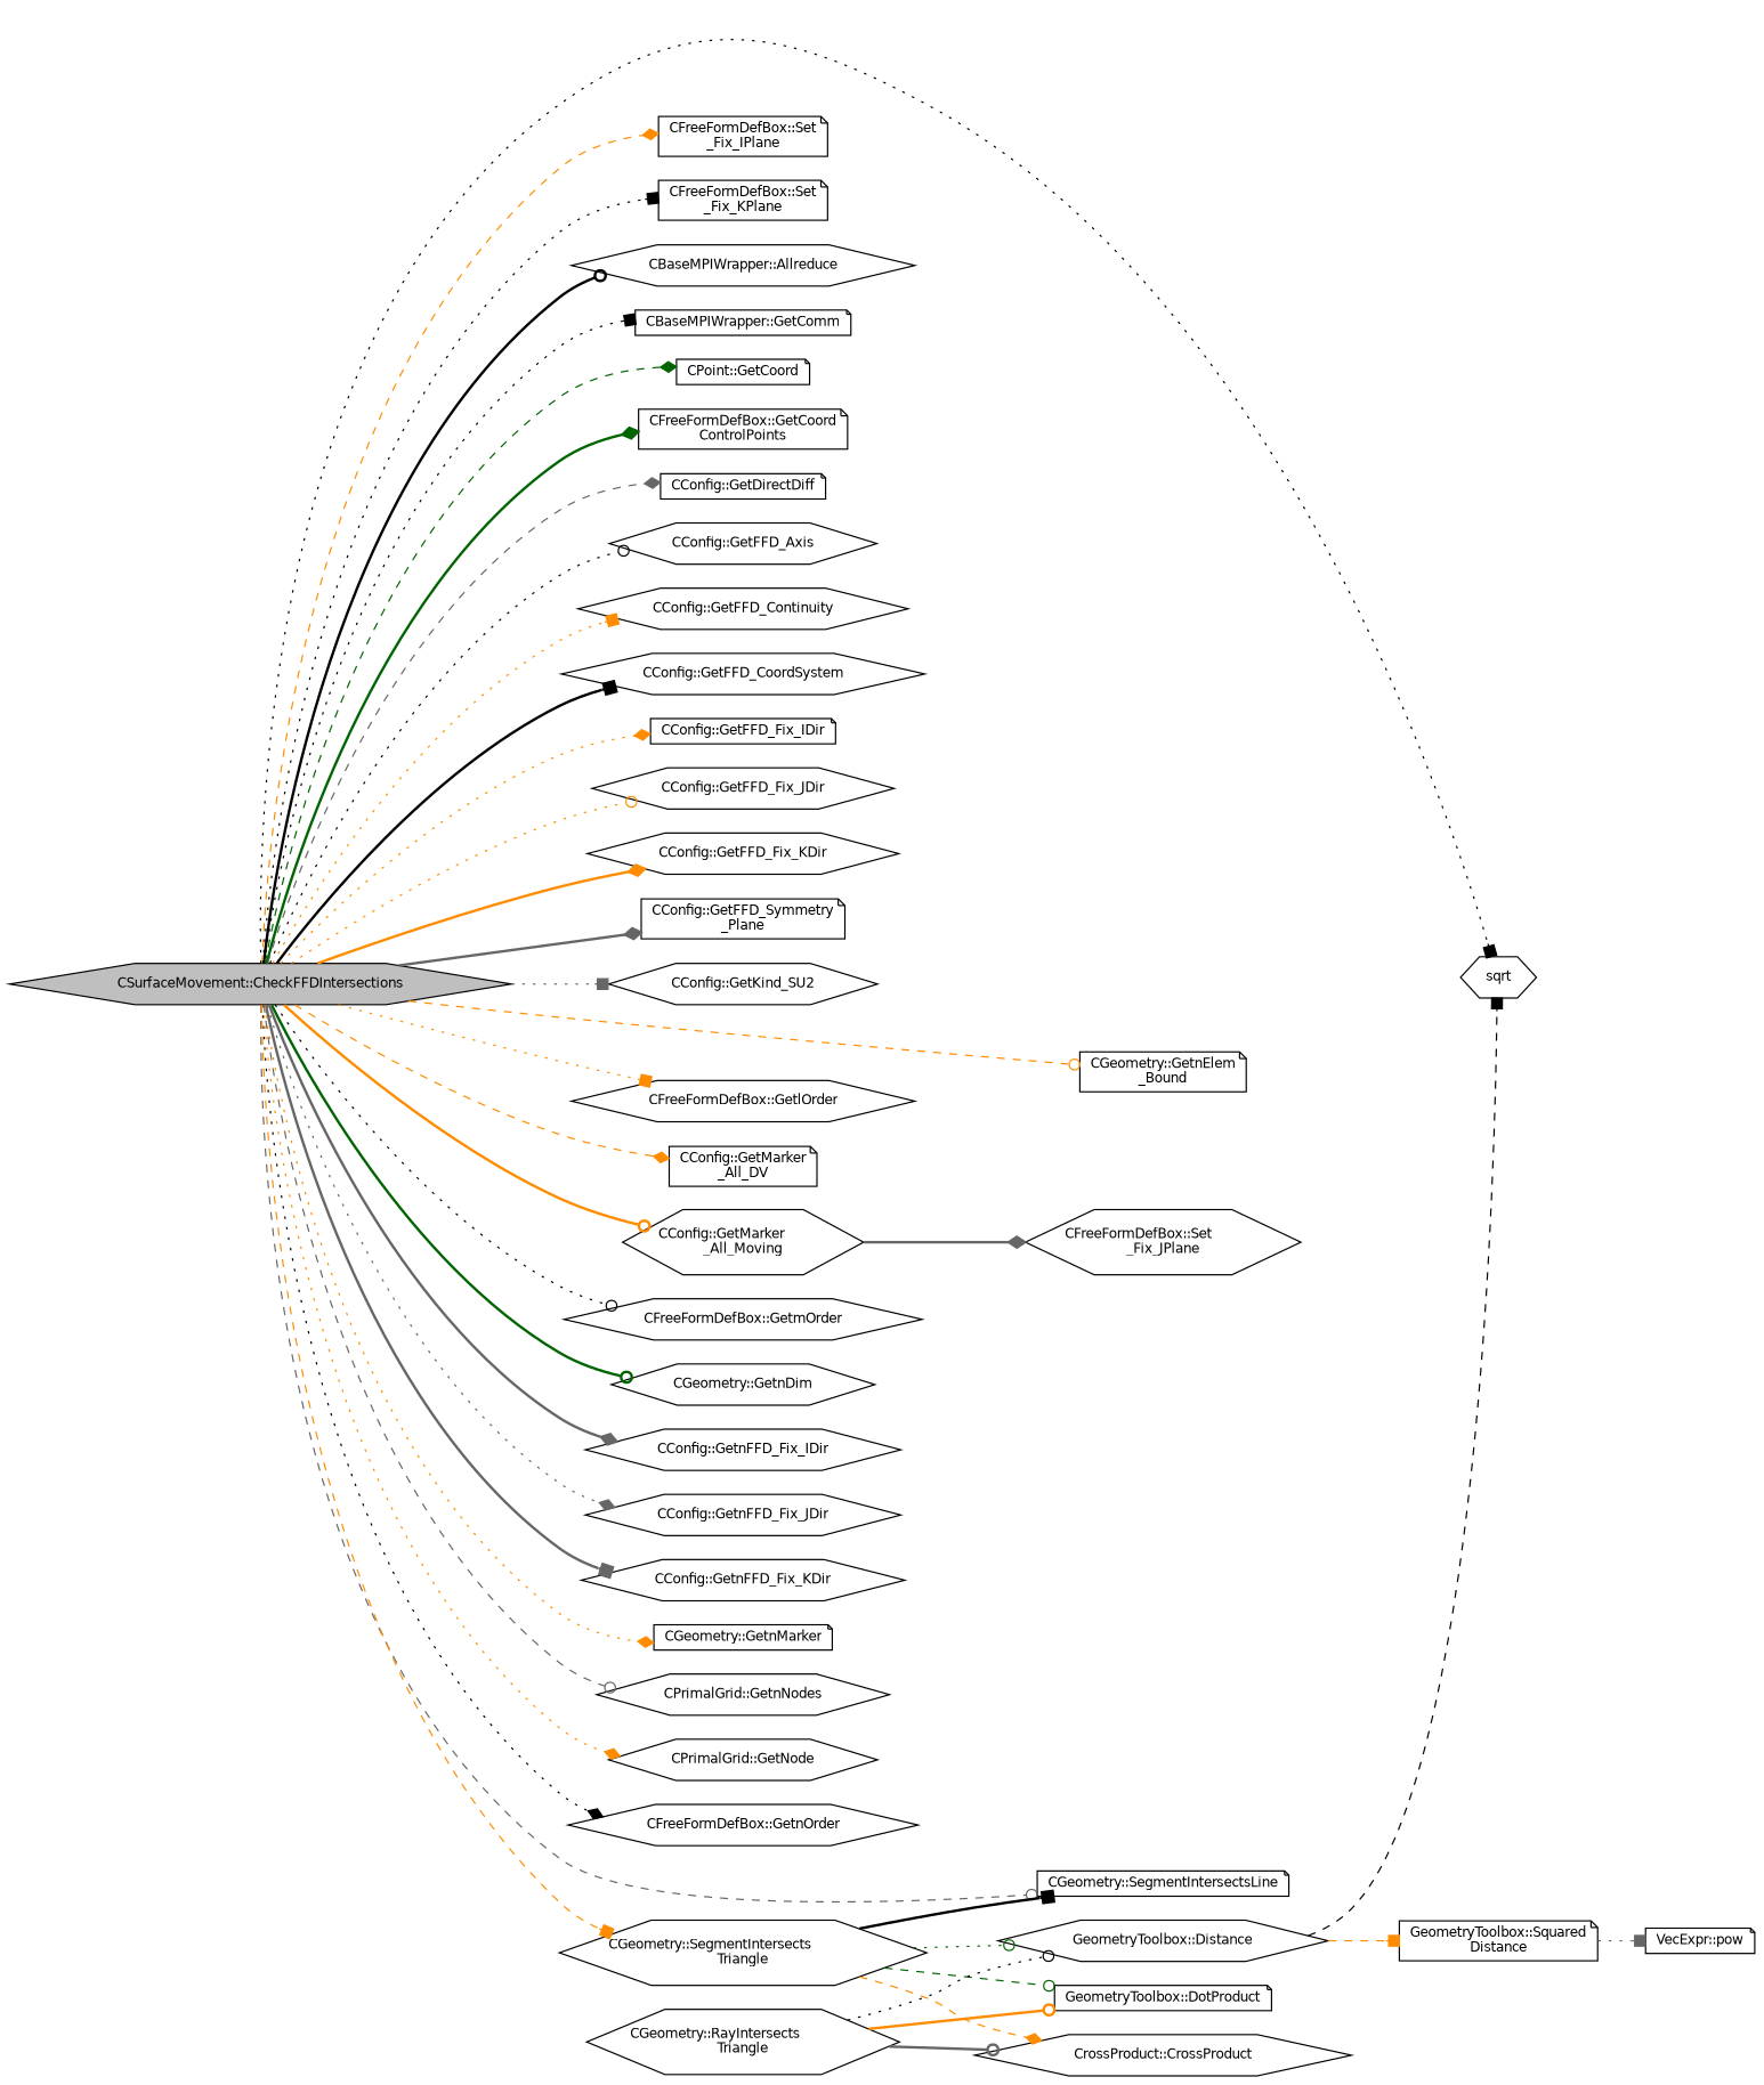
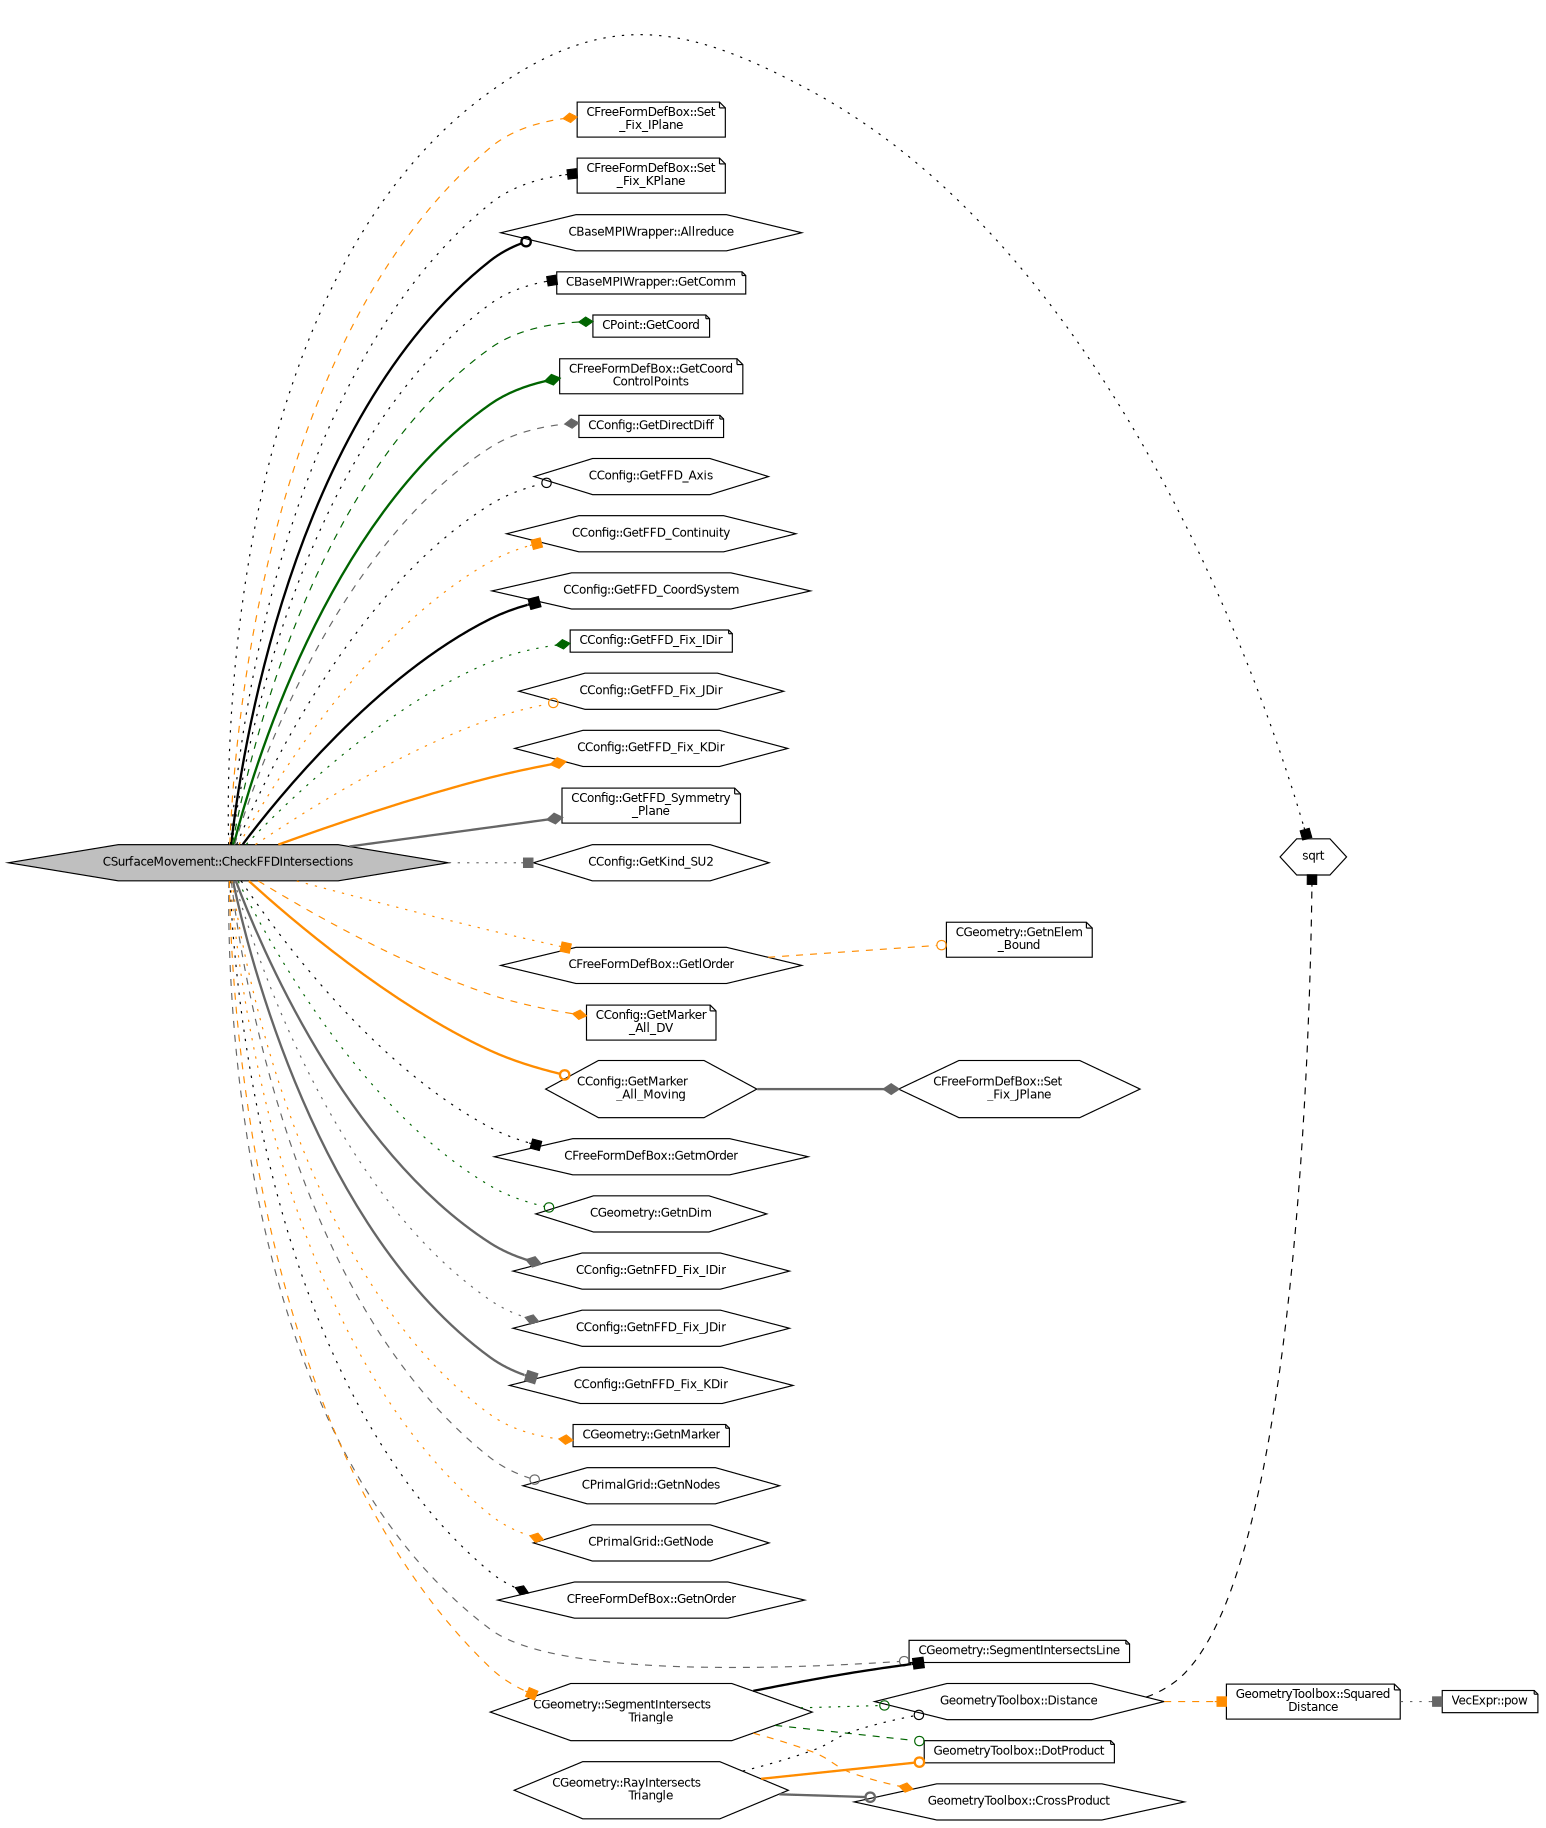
  digraph {
    rankdir=LR
    node [color=black fillcolor=white fontname=Helvetica fontsize=10 shape=hexagon style=filled]
    edge [arrowhead=diamond color=darkorange fontname=Helvetica fontsize=10 labelfontname=Helvetica labelfontsize=10 style=dotted]
    n1 [fillcolor=grey75 fontcolor=black height=0.2 label="CSurfaceMovement::CheckFFDIntersections" width=0.4]
    n2 [height=0.2 label="CBaseMPIWrapper::Allreduce" width=0.4]
    n3 [height=0.2 label="CBaseMPIWrapper::GetComm" shape=note width=0.4]
    n4 [height=0.2 label="CPoint::GetCoord" shape=note width=0.4]
    n5 [height=0.2 label="CFreeFormDefBox::GetCoord\lControlPoints" shape=note width=0.4]
    n6 [height=0.2 label="CConfig::GetDirectDiff" shape=note width=0.4]
    n7 [height=0.2 label="CConfig::GetFFD_Axis" width=0.4]
    n8 [height=0.2 label="CConfig::GetFFD_Continuity" width=0.4]
    n9 [height=0.2 label="CConfig::GetFFD_CoordSystem" width=0.4]
    n10 [height=0.2 label="CConfig::GetFFD_Fix_IDir" shape=note width=0.4]
    n11 [height=0.2 label="CConfig::GetFFD_Fix_JDir" width=0.4]
    n12 [height=0.2 label="CConfig::GetFFD_Fix_KDir" width=0.4]
    n13 [height=0.2 label="CConfig::GetFFD_Symmetry\l_Plane" shape=note width=0.4]
    n14 [height=0.2 label="CConfig::GetKind_SU2" width=0.4]
    n15 [height=0.2 label="CFreeFormDefBox::GetlOrder" width=0.4]
    n16 [height=0.2 label="CConfig::GetMarker\l_All_DV" shape=note width=0.4]
    n17 [height=0.2 label="CConfig::GetMarker\l_All_Moving" width=0.4]
    n18 [height=0.2 label="CFreeFormDefBox::GetmOrder" width=0.4]
    n19 [height=0.2 label="CGeometry::GetnDim" width=0.4]
    n20 [height=0.2 label="CGeometry::GetnElem\l_Bound" shape=note width=0.4]
    n21 [height=0.2 label="CConfig::GetnFFD_Fix_IDir" width=0.4]
    n22 [height=0.2 label="CConfig::GetnFFD_Fix_JDir" width=0.4]
    n23 [height=0.2 label="CConfig::GetnFFD_Fix_KDir" width=0.4]
    n24 [height=0.2 label="CGeometry::GetnMarker" shape=note width=0.4]
    n25 [height=0.2 label="CPrimalGrid::GetnNodes" width=0.4]
    n26 [height=0.2 label="CPrimalGrid::GetNode" width=0.4]
    n27 [height=0.2 label="CFreeFormDefBox::GetnOrder" width=0.4]
    n28 [height=0.2 label="CGeometry::SegmentIntersectsLine" shape=note width=0.4]
    n29 [height=0.2 label="CGeometry::SegmentIntersects\lTriangle" width=0.4]
    n30 [height=0.2 label=sqrt width=0.4]
    n31 [height=0.2 label="CFreeFormDefBox::Set\l_Fix_IPlane" shape=note width=0.4]
    n32 [height=0.2 label="CFreeFormDefBox::Set\l_Fix_KPlane" shape=note width=0.4]
    n33 [height=0.2 label="CFreeFormDefBox::Set\l_Fix_JPlane" width=0.4]
-   n34 [height=0.2 label="CrossProduct::CrossProduct" width=0.4]
+   n34 [height=0.2 label="GeometryToolbox::CrossProduct" width=0.4]
    n35 [height=0.2 label="GeometryToolbox::Distance" width=0.4]
    n36 [height=0.2 label="GeometryToolbox::DotProduct" shape=note width=0.4]
    n37 [height=0.2 label="GeometryToolbox::Squared\lDistance" shape=note width=0.4]
    n38 [height=0.2 label="CGeometry::RayIntersects\lTriangle" width=0.4]
    n39 [height=0.2 label="VecExpr::pow" shape=note width=0.4]
    n1 -> n2 [arrowhead=odot color=black style=bold]
    n1 -> n3 [arrowhead=box color=black]
    n1 -> n4 [color=darkgreen style=dashed]
    n1 -> n5 [color=darkgreen style=bold]
    n1 -> n6 [color=gray40 style=dashed]
    n1 -> n7 [arrowhead=odot color=black]
    n1 -> n8 [arrowhead=box]
    n1 -> n9 [arrowhead=box color=black style=bold]
-   n1 -> n10
+   n1 -> n10 [color=darkgreen]
    n1 -> n11 [arrowhead=odot]
    n1 -> n12 [style=bold]
    n1 -> n13 [color=gray40 style=bold]
    n1 -> n14 [arrowhead=box color=gray40]
    n1 -> n15 [arrowhead=box]
    n1 -> n16 [style=dashed]
    n1 -> n17 [arrowhead=odot style=bold]
-   n1 -> n18 [arrowhead=odot color=black]
-   n1 -> n19 [arrowhead=odot color=darkgreen style=bold]
-   n1 -> n20 [arrowhead=odot style=dashed]
+   n1 -> n18 [arrowhead=box color=black]
+   n1 -> n19 [arrowhead=odot color=darkgreen]
+   n15 -> n20 [arrowhead=odot style=dashed]
    n1 -> n21 [color=gray40 style=bold]
    n1 -> n22 [color=gray40]
    n1 -> n23 [arrowhead=box color=gray40 style=bold]
    n1 -> n24
    n1 -> n25 [arrowhead=odot color=gray40 style=dashed]
    n1 -> n26
    n1 -> n27 [color=black]
    n1 -> n28 [arrowhead=odot color=gray40 style=dashed]
    n1 -> n29 [arrowhead=box style=dashed]
    n1 -> n30 [arrowhead=box color=black]
    n1 -> n31 [style=dashed]
    n1 -> n32 [arrowhead=box color=black]
    n17 -> n33 [color=gray40 style=bold]
    n29 -> n28 [arrowhead=box color=black style=bold]
    n29 -> n34 [style=dashed]
    n29 -> n35 [arrowhead=odot color=darkgreen]
    n29 -> n36 [arrowhead=odot color=darkgreen style=dashed]
    n35 -> n30 [arrowhead=box color=black style=dashed]
    n35 -> n37 [arrowhead=box style=dashed]
    n37 -> n39 [arrowhead=box color=gray40]
    n38 -> n34 [arrowhead=odot color=gray40 style=bold]
    n38 -> n35 [arrowhead=odot color=black]
    n38 -> n36 [arrowhead=odot style=bold]
  }
